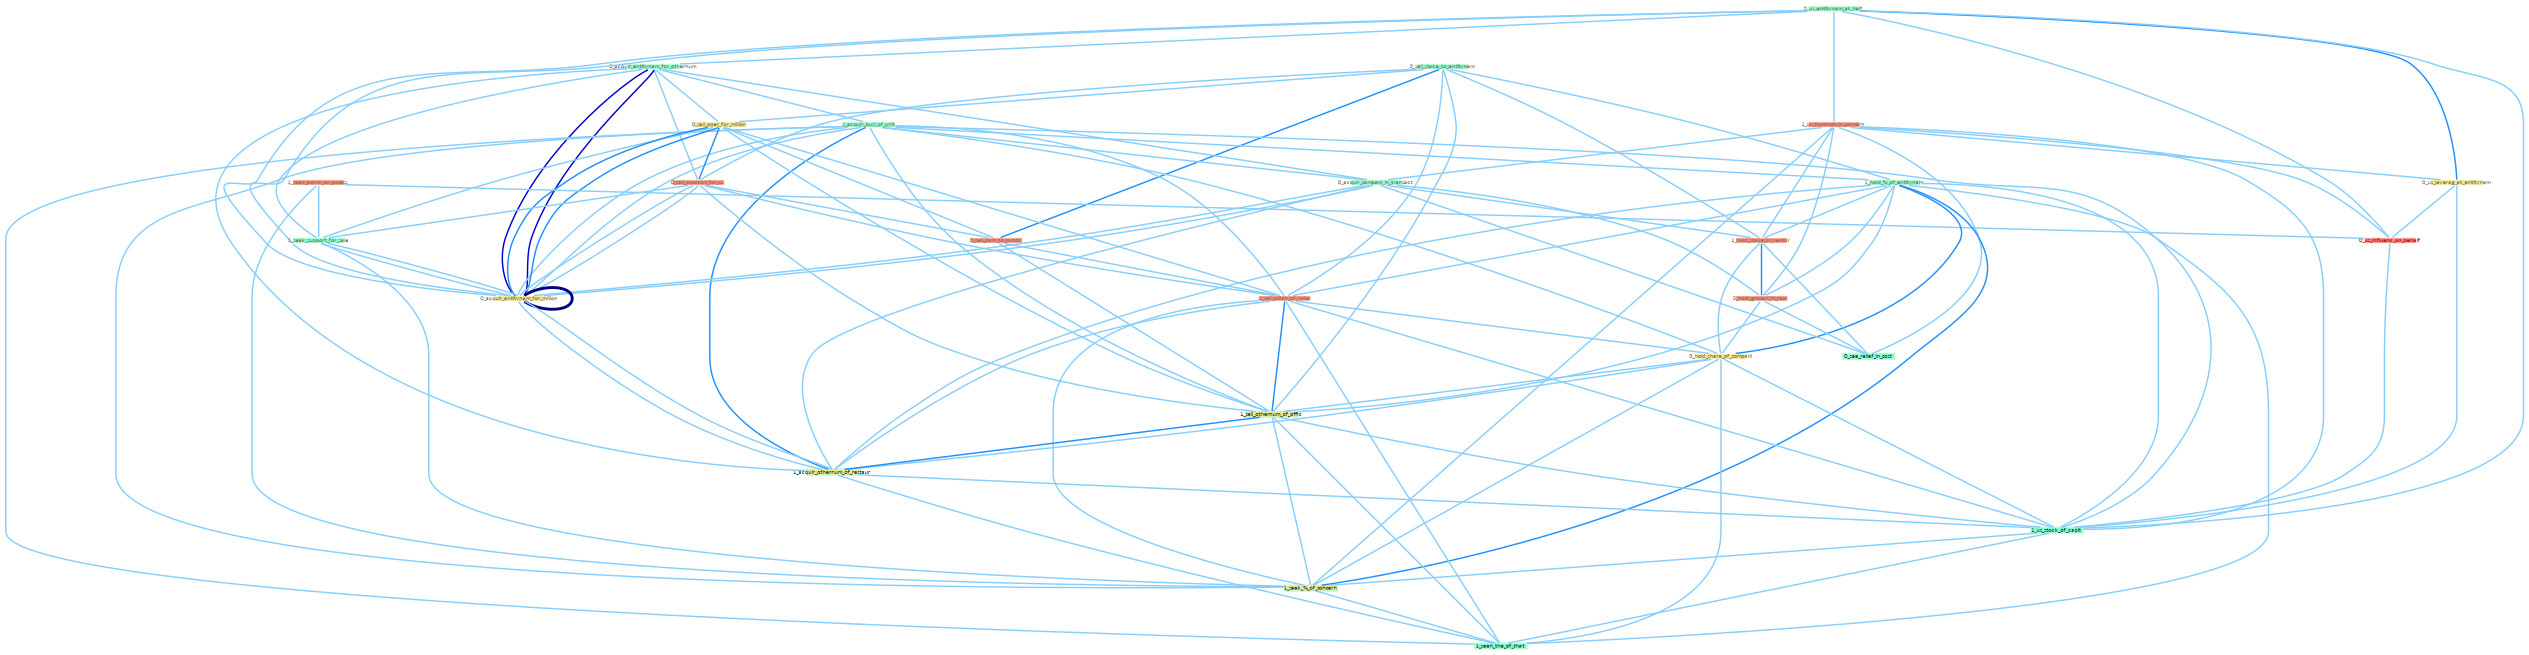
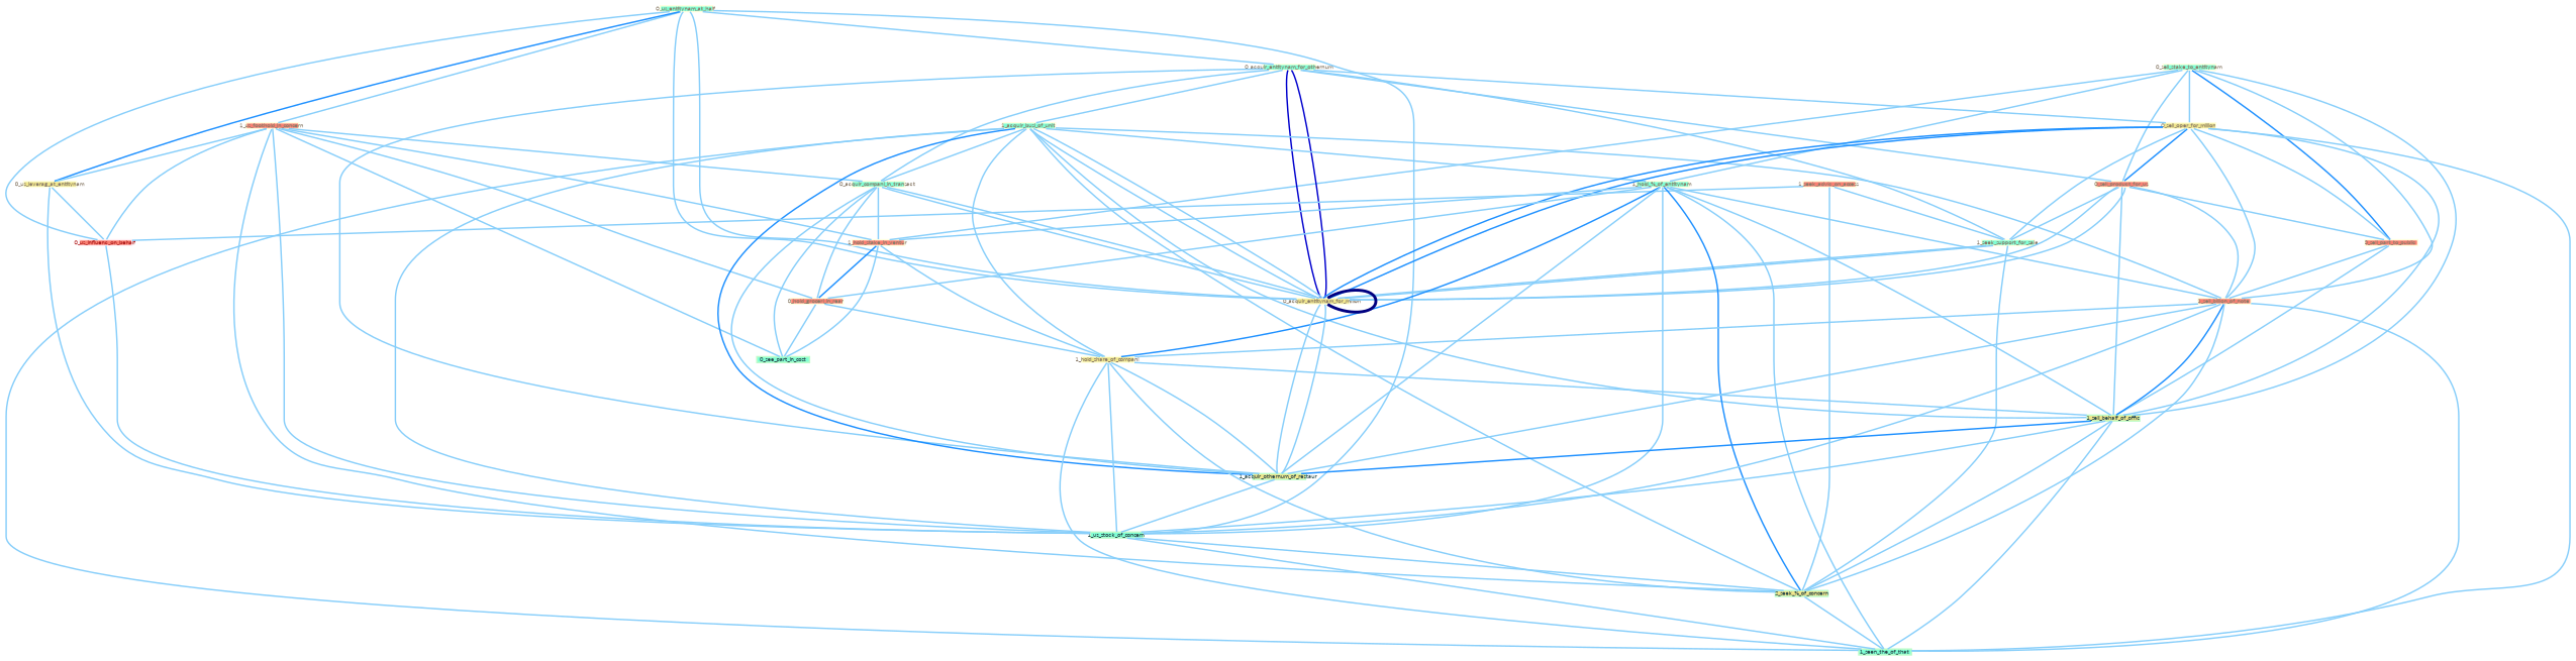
  graph {
    fontname=Lato
    node [color="#ffffe0" fillcolor=aquamarine fixedsize=true fontcolor="#8b7d6b" fontname=Lato fontsize=4 shape=polygon style=filled]
    edge [color="#87cefa" fontname=Lato w=1]
    "0_us_entitynam_at_half " [height=.06 width=.5]
    "0_sell_stake_to_entitynam " [height=.06 width=.5]
    "0_acquir_entitynam_for_othernum " [height=.06 width=.5]
    "1_us_foothold_in_concern " [fillcolor=salmon height=.06 width=.5]
    "1_acquir_busi_of_unit " [height=.06 width=.5]
    "0_sell_oper_for_million " [fillcolor=khaki height=.06 width=.5]
    "0_sell_product_for_us " [fillcolor=salmon height=.06 width=.5]
    "1_seek_advic_on_access " [fillcolor=salmon height=.06 width=.5]
    "1_seek_support_for_sale " [height=.06 width=.5]
    "0_sell_part_to_public " [fillcolor=salmon height=.06 width=.5]
    "1_hold_%_of_entitynam " [height=.06 width=.5]
    "0_acquir_compani_in_transact " [height=.06 width=.5]
    "1_sell_billion_of_note " [fillcolor=salmon height=.06 width=.5]
    "1_hold_stake_in_ventur " [fillcolor=salmon height=.06 width=.5]
    n15 [fillcolor=khaki height=.06 label="0_us_leverag_at_entitynam" width=.5]
    "0_hold_groceri_in_rear " [fillcolor=salmon height=.06 width=.5]
-   "1_hold_share_of_compani " [fillcolor=khaki height=.06 width=.5 label="3_hold_share_of_compani"]
+   "1_hold_share_of_compani " [fillcolor=khaki height=.06 width=.5]
    "0_acquir_entitynam_for_million " [fillcolor=khaki height=.06 width=.5]
    "0_us_influenc_on_behalf " [color="#fff0f5" fillcolor=salmon fontcolor="#b22222" height=.06 width=.5]
-   "1_us_stock_of_capit " [color="#BDFCC9" fontcolor="#2f4f4f" height=.06 width=.5]
-   "1_sell_othernum_of_offic " [color="#BDFCC9" fillcolor=khaki fontcolor="#2f4f4f" height=.06 width=.5]
+   "1_us_stock_of_capit " [color="#BDFCC9" fontcolor="#2f4f4f" height=.06 width=.5 label="1_us_stock_of_concern"]
+   "1_sell_othernum_of_offic " [color="#BDFCC9" fillcolor=khaki fontcolor="#2f4f4f" height=.06 width=.5 label="1_sell_behalf_of_offic"]
    "1_acquir_othernum_of_restaur " [color="#BDFCC9" fillcolor=khaki fontcolor="#2f4f4f" height=.06 width=.5]
-   "0_see_relief_in_cost " [color="#BDFCC9" fontcolor="#2f4f4f" height=.06 width=.5]
-   "1_seek_%_of_concern " [color="#BDFCC9" fillcolor=khaki fontcolor="#2f4f4f" height=.06 width=.5]
+   "0_see_relief_in_cost " [color="#BDFCC9" fontcolor="#2f4f4f" height=.06 width=.5 label="0_see_part_in_cost"]
+   "1_seek_%_of_concern " [color="#BDFCC9" fillcolor=khaki fontcolor="#2f4f4f" height=.06 width=.5 label="2_seek_%_of_concern"]
    "1_seen_the_of_that " [color="#BDFCC9" fontcolor="#2f4f4f" height=.06 width=.5]
    subgraph sub_1 {
      "0_us_entitynam_at_half "
      "0_sell_stake_to_entitynam "
      "0_acquir_entitynam_for_othernum "
      "1_us_foothold_in_concern "
      "1_acquir_busi_of_unit "
      "0_sell_oper_for_million "
      "0_sell_product_for_us "
      "1_seek_advic_on_access "
      "1_seek_support_for_sale "
      "0_sell_part_to_public "
      "1_hold_%_of_entitynam "
      "0_acquir_compani_in_transact "
      "1_sell_billion_of_note "
      "1_hold_stake_in_ventur "
      n15
      "0_hold_groceri_in_rear "
      "1_hold_share_of_compani "
      "0_acquir_entitynam_for_million "
    }
    subgraph sub_2 {
      "0_us_influenc_on_behalf "
    }
    "0_us_entitynam_at_half " -- "0_acquir_entitynam_for_othernum "
    "0_us_entitynam_at_half " -- "1_us_foothold_in_concern "
    "0_us_entitynam_at_half " -- n15 [color="#1e90ff" w=2]
    "0_us_entitynam_at_half " -- "0_acquir_entitynam_for_million "
    "0_us_entitynam_at_half " -- "0_acquir_entitynam_for_million "
    "0_us_entitynam_at_half " -- "0_us_influenc_on_behalf "
    "0_us_entitynam_at_half " -- "1_us_stock_of_capit "
    "0_sell_stake_to_entitynam " -- "0_sell_oper_for_million "
    "0_sell_stake_to_entitynam " -- "0_sell_product_for_us "
    "0_sell_stake_to_entitynam " -- "0_sell_part_to_public " [color="#1e90ff" w=2]
    "0_sell_stake_to_entitynam " -- "1_hold_%_of_entitynam "
    "0_sell_stake_to_entitynam " -- "1_sell_billion_of_note "
    "0_sell_stake_to_entitynam " -- "1_hold_stake_in_ventur "
    "0_sell_stake_to_entitynam " -- "1_sell_othernum_of_offic "
    "0_acquir_entitynam_for_othernum " -- "1_acquir_busi_of_unit "
    "0_acquir_entitynam_for_othernum " -- "0_sell_oper_for_million "
    "0_acquir_entitynam_for_othernum " -- "0_sell_product_for_us "
    "0_acquir_entitynam_for_othernum " -- "1_seek_support_for_sale "
    "0_acquir_entitynam_for_othernum " -- "0_acquir_compani_in_transact "
    "0_acquir_entitynam_for_othernum " -- "0_acquir_entitynam_for_million " [color="#0000cd" w=3]
    "0_acquir_entitynam_for_othernum " -- "0_acquir_entitynam_for_million " [color="#0000cd" w=3]
    "0_acquir_entitynam_for_othernum " -- "1_acquir_othernum_of_restaur "
    "1_us_foothold_in_concern " -- "0_acquir_compani_in_transact "
    "1_us_foothold_in_concern " -- "1_hold_stake_in_ventur "
    "1_us_foothold_in_concern " -- n15
    "1_us_foothold_in_concern " -- "0_hold_groceri_in_rear "
    "1_us_foothold_in_concern " -- "0_us_influenc_on_behalf "
    "1_us_foothold_in_concern " -- "1_us_stock_of_capit "
    "1_us_foothold_in_concern " -- "0_see_relief_in_cost "
    "1_us_foothold_in_concern " -- "1_seek_%_of_concern "
    "1_acquir_busi_of_unit " -- "1_hold_%_of_entitynam "
    "1_acquir_busi_of_unit " -- "0_acquir_compani_in_transact "
    "1_acquir_busi_of_unit " -- "1_sell_billion_of_note "
    "1_acquir_busi_of_unit " -- "1_hold_share_of_compani "
    "1_acquir_busi_of_unit " -- "0_acquir_entitynam_for_million "
    "1_acquir_busi_of_unit " -- "0_acquir_entitynam_for_million "
    "1_acquir_busi_of_unit " -- "1_us_stock_of_capit "
    "1_acquir_busi_of_unit " -- "1_sell_othernum_of_offic "
    "1_acquir_busi_of_unit " -- "1_acquir_othernum_of_restaur " [color="#1e90ff" w=2]
    "1_acquir_busi_of_unit " -- "1_seek_%_of_concern "
    "1_acquir_busi_of_unit " -- "1_seen_the_of_that "
    "0_sell_oper_for_million " -- "0_sell_product_for_us " [color="#1e90ff" w=2]
    "0_sell_oper_for_million " -- "1_seek_support_for_sale "
    "0_sell_oper_for_million " -- "0_sell_part_to_public "
    "0_sell_oper_for_million " -- "1_sell_billion_of_note "
    "0_sell_oper_for_million " -- "0_acquir_entitynam_for_million " [color="#1e90ff" w=2]
    "0_sell_oper_for_million " -- "0_acquir_entitynam_for_million " [color="#1e90ff" w=2]
    "0_sell_oper_for_million " -- "1_sell_othernum_of_offic "
    "0_sell_product_for_us " -- "1_seek_support_for_sale "
    "0_sell_product_for_us " -- "0_sell_part_to_public "
    "0_sell_product_for_us " -- "1_sell_billion_of_note "
    "0_sell_product_for_us " -- "0_acquir_entitynam_for_million "
    "0_sell_product_for_us " -- "0_acquir_entitynam_for_million "
    "0_sell_product_for_us " -- "1_sell_othernum_of_offic "
    "1_seek_advic_on_access " -- "1_seek_support_for_sale "
    "1_seek_advic_on_access " -- "0_us_influenc_on_behalf "
    "1_seek_advic_on_access " -- "1_seek_%_of_concern "
    "1_seek_support_for_sale " -- "0_acquir_entitynam_for_million "
    "1_seek_support_for_sale " -- "0_acquir_entitynam_for_million "
    "1_seek_support_for_sale " -- "1_seek_%_of_concern "
    "0_sell_part_to_public " -- "1_sell_billion_of_note "
    "0_sell_part_to_public " -- "1_sell_othernum_of_offic "
    "1_hold_%_of_entitynam " -- "1_sell_billion_of_note "
    "1_hold_%_of_entitynam " -- "1_hold_stake_in_ventur "
    "1_hold_%_of_entitynam " -- "0_hold_groceri_in_rear "
    "1_hold_%_of_entitynam " -- "1_hold_share_of_compani " [color="#1e90ff" w=2]
    "1_hold_%_of_entitynam " -- "1_us_stock_of_capit "
    "1_hold_%_of_entitynam " -- "1_sell_othernum_of_offic "
    "1_hold_%_of_entitynam " -- "1_acquir_othernum_of_restaur "
    "1_hold_%_of_entitynam " -- "1_seek_%_of_concern " [color="#1e90ff" w=2]
    "1_hold_%_of_entitynam " -- "1_seen_the_of_that "
    "0_acquir_compani_in_transact " -- "1_hold_stake_in_ventur "
    "0_acquir_compani_in_transact " -- "0_hold_groceri_in_rear "
    "0_acquir_compani_in_transact " -- "0_acquir_entitynam_for_million "
    "0_acquir_compani_in_transact " -- "0_acquir_entitynam_for_million "
    "0_acquir_compani_in_transact " -- "1_acquir_othernum_of_restaur "
    "0_acquir_compani_in_transact " -- "0_see_relief_in_cost "
    "1_sell_billion_of_note " -- "1_hold_share_of_compani "
    "1_sell_billion_of_note " -- "1_us_stock_of_capit "
    "1_sell_billion_of_note " -- "1_sell_othernum_of_offic " [color="#1e90ff" w=2]
    "1_sell_billion_of_note " -- "1_acquir_othernum_of_restaur "
    "1_sell_billion_of_note " -- "1_seek_%_of_concern "
    "1_sell_billion_of_note " -- "1_seen_the_of_that "
    "1_hold_stake_in_ventur " -- "0_hold_groceri_in_rear " [color="#1e90ff" w=2]
    "1_hold_stake_in_ventur " -- "1_hold_share_of_compani "
    "1_hold_stake_in_ventur " -- "0_see_relief_in_cost "
    n15 -- "0_us_influenc_on_behalf "
    n15 -- "1_us_stock_of_capit "
    "0_hold_groceri_in_rear " -- "1_hold_share_of_compani "
    "0_hold_groceri_in_rear " -- "0_see_relief_in_cost "
    "1_hold_share_of_compani " -- "1_us_stock_of_capit "
    "1_hold_share_of_compani " -- "1_sell_othernum_of_offic "
    "1_hold_share_of_compani " -- "1_acquir_othernum_of_restaur "
    "1_hold_share_of_compani " -- "1_seek_%_of_concern "
    "1_hold_share_of_compani " -- "1_seen_the_of_that "
    "0_acquir_entitynam_for_million " -- "0_acquir_entitynam_for_million " [color="#000080" style=bold w=4]
    "0_acquir_entitynam_for_million " -- "1_acquir_othernum_of_restaur "
    "0_acquir_entitynam_for_million " -- "1_acquir_othernum_of_restaur "
    "0_us_influenc_on_behalf " -- "1_us_stock_of_capit "
    "1_us_stock_of_capit " -- "1_seek_%_of_concern "
    "1_us_stock_of_capit " -- "1_seen_the_of_that "
    "1_sell_othernum_of_offic " -- "1_us_stock_of_capit "
    "1_sell_othernum_of_offic " -- "1_acquir_othernum_of_restaur " [color="#1e90ff" w=2]
    "1_sell_othernum_of_offic " -- "1_seek_%_of_concern "
    "1_sell_othernum_of_offic " -- "1_seen_the_of_that "
    "1_acquir_othernum_of_restaur " -- "1_us_stock_of_capit "
-   "1_acquir_othernum_of_restaur " -- "1_seen_the_of_that "
+   "0_sell_oper_for_million " -- "1_seen_the_of_that "
    "1_seek_%_of_concern " -- "1_seen_the_of_that "
  }
